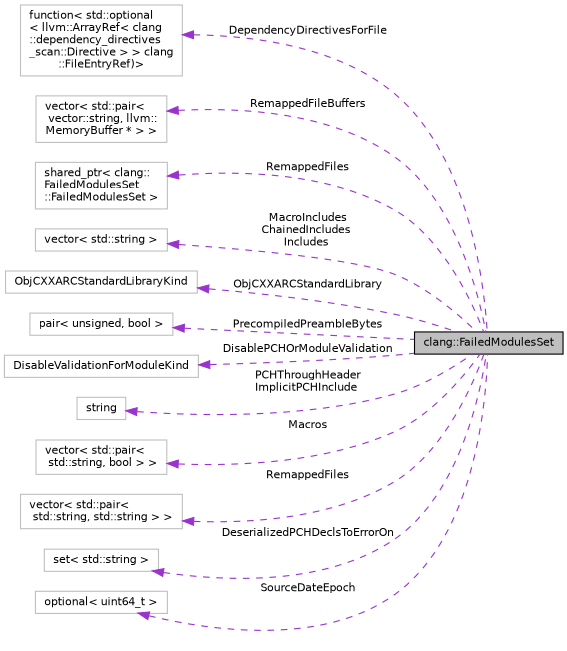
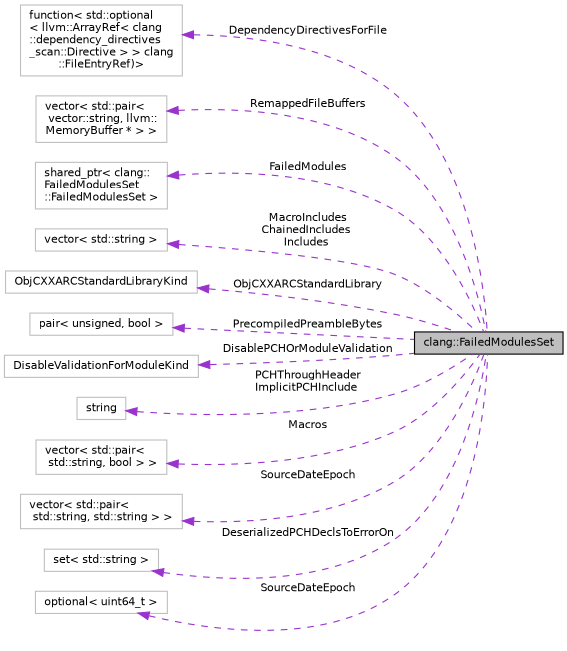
  digraph {
    rankdir=LR
    node [color=grey75 fontname=Helvetica fontsize=10 shape=record]
    edge [color=darkorchid3 dir=back fontname=Helvetica fontsize=10 labelfontname=Helvetica labelfontsize=10 style=dashed]
    n1 [color=black fillcolor=grey75 fontcolor=black height=0.2 label="clang::FailedModulesSet" style=filled width=0.4]
    n2 [height=0.2 label="function\< std::optional\l\< llvm::ArrayRef\< clang\l::dependency_directives\l_scan::Directive \> \> clang\l::FileEntryRef)\>" width=0.4]
    n3 [height=0.2 label="vector\< std::pair\<\l vector::string, llvm::\lMemoryBuffer * \> \>" width=0.4]
    n4 [height=0.2 label="shared_ptr\< clang::\lFailedModulesSet\l::FailedModulesSet \>" width=0.4]
    n5 [height=0.2 label="vector\< std::string \>" width=0.4]
    n6 [height=0.2 label=ObjCXXARCStandardLibraryKind width=0.4]
    n7 [height=0.2 label="pair\< unsigned, bool \>" width=0.4]
    n8 [height=0.2 label=DisableValidationForModuleKind width=0.4]
    n9 [height=0.2 label=string width=0.4]
    n10 [height=0.2 label="vector\< std::pair\<\l std::string, bool \> \>" width=0.4]
    n11 [height=0.2 label="vector\< std::pair\<\l std::string, std::string \> \>" width=0.4]
    n12 [height=0.2 label="set\< std::string \>" width=0.4]
    n13 [height=0.2 label="optional\< uint64_t \>" width=0.4]
    n2 -> n1 [label=" DependencyDirectivesForFile"]
    n3 -> n1 [label=" RemappedFileBuffers"]
-   n4 -> n1 [label=" RemappedFiles"]
+   n4 -> n1 [label=" FailedModules"]
    n5 -> n1 [label=" MacroIncludes\nChainedIncludes\nIncludes"]
    n6 -> n1 [label=" ObjCXXARCStandardLibrary"]
    n7 -> n1 [label=" PrecompiledPreambleBytes"]
    n8 -> n1 [label=" DisablePCHOrModuleValidation"]
    n9 -> n1 [label=" PCHThroughHeader\nImplicitPCHInclude"]
    n10 -> n1 [label=" Macros"]
-   n11 -> n1 [label=" RemappedFiles"]
+   n11 -> n1 [label=" SourceDateEpoch"]
    n12 -> n1 [label=" DeserializedPCHDeclsToErrorOn"]
    n13 -> n1 [label=" SourceDateEpoch"]
  }
